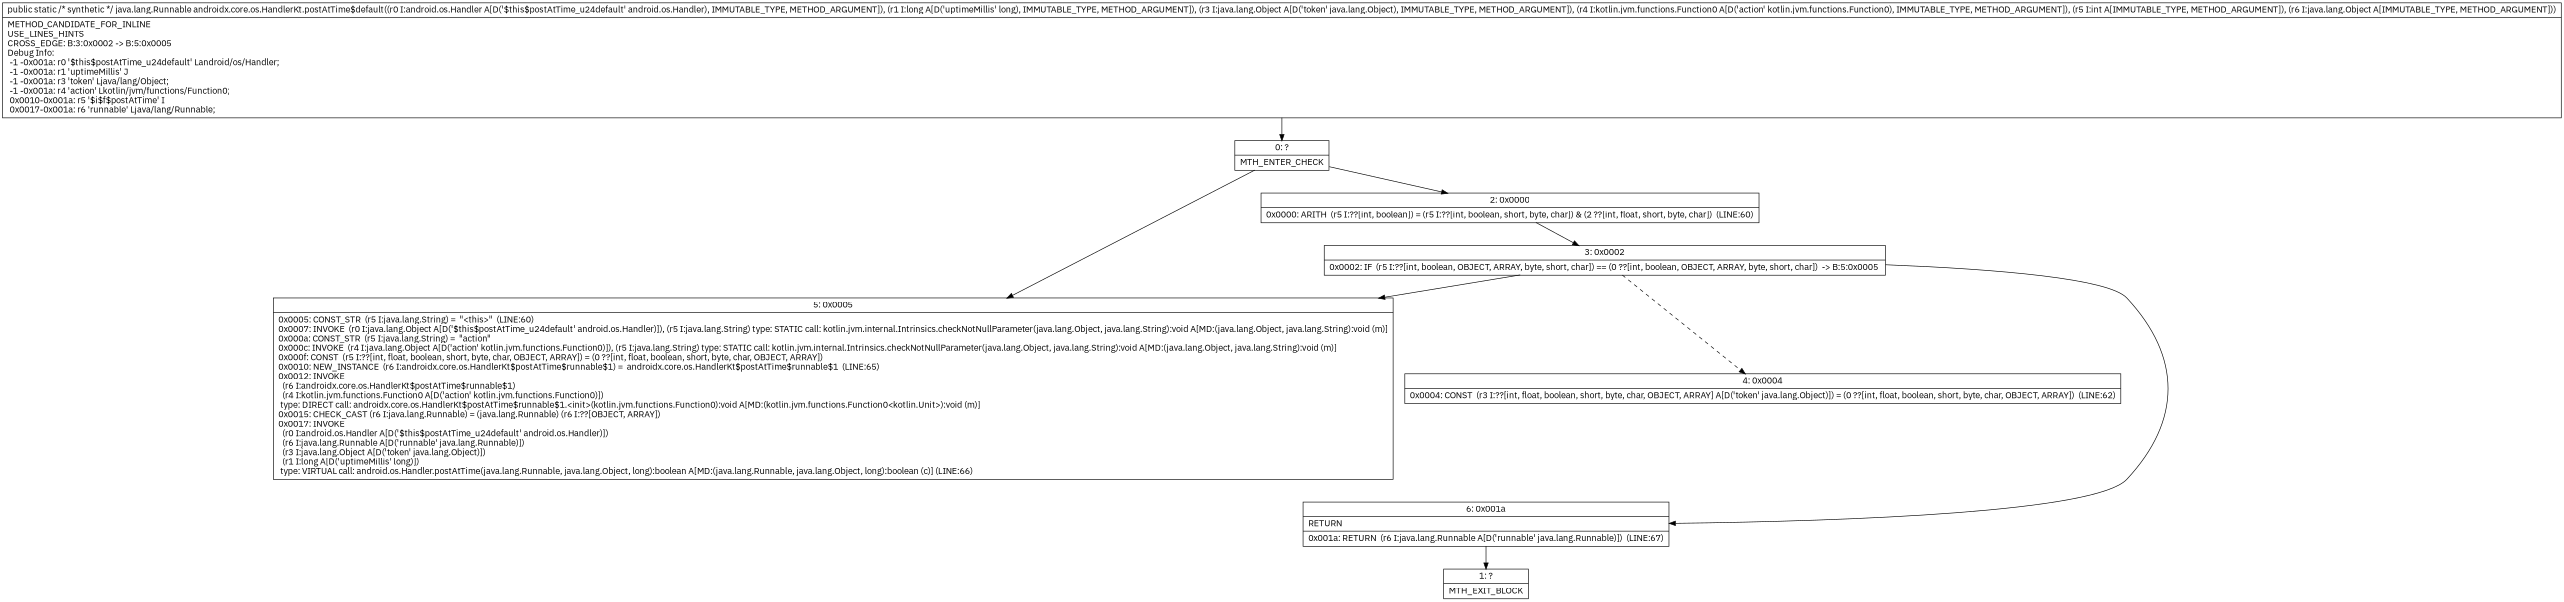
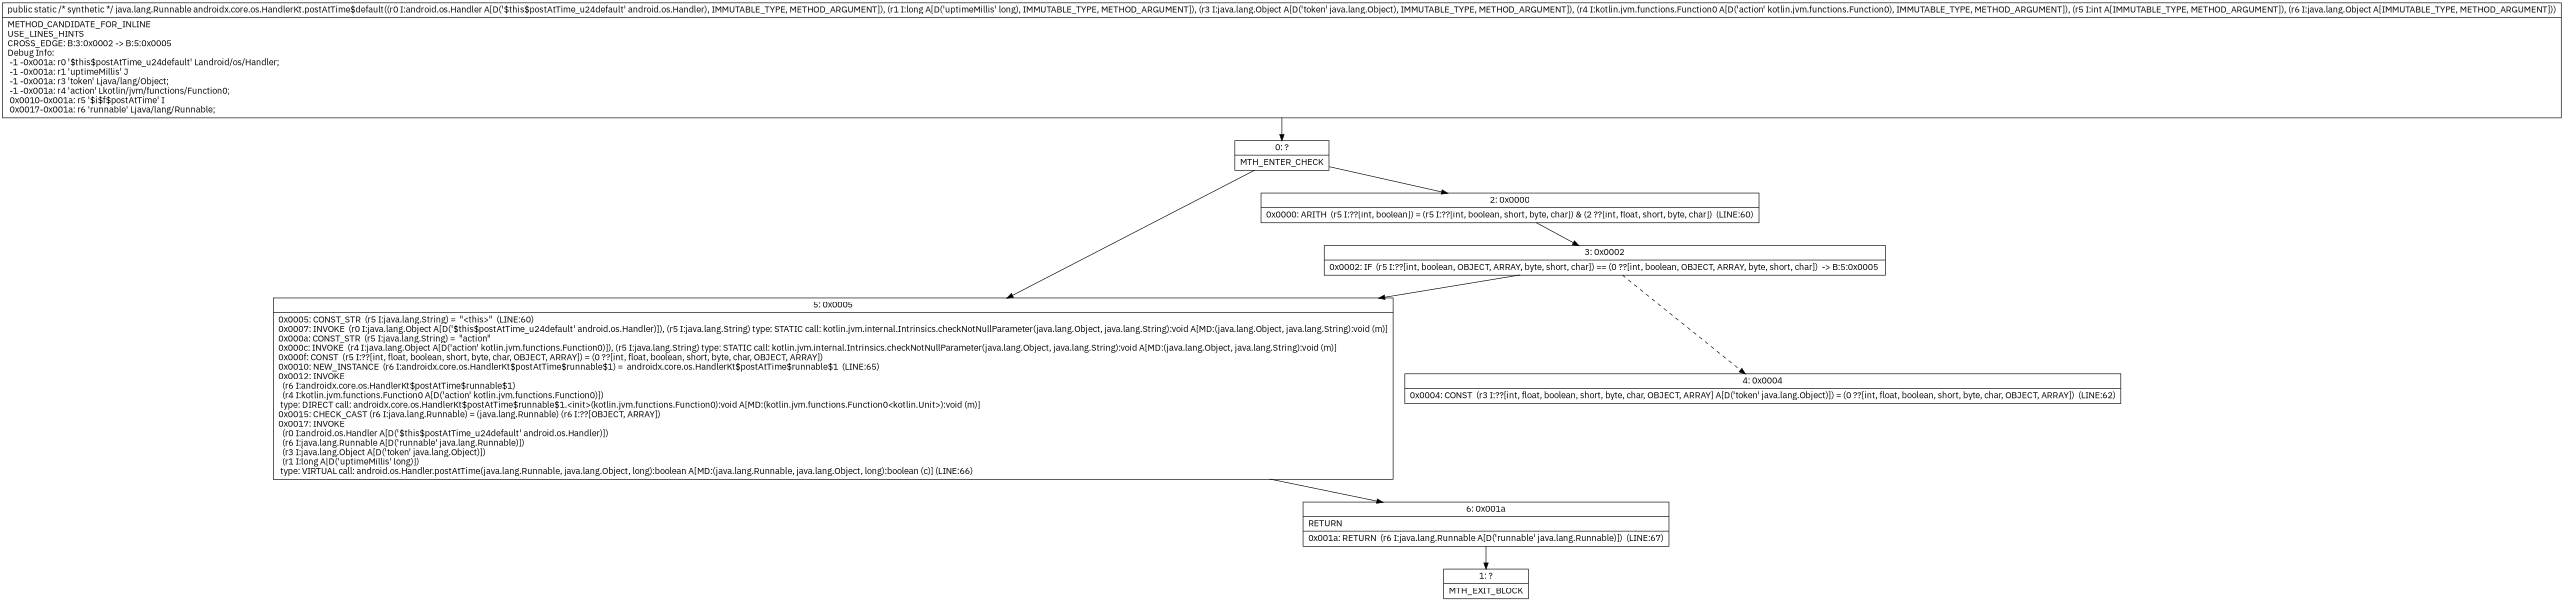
  digraph {
    fontname="IBM Plex Sans"
    node [fontname="IBM Plex Sans" shape=record]
    edge [fontname="IBM Plex Sans"]
    n1 [label="{0\:\ ?|MTH_ENTER_CHECK\l}"]
    n2 [label="{2\:\ 0x0000|0x0000: ARITH  (r5 I:??[int, boolean]) = (r5 I:??[int, boolean, short, byte, char]) & (2 ??[int, float, short, byte, char])  (LINE:60)\l}"]
    n3 [label="{5\:\ 0x0005|0x0005: CONST_STR  (r5 I:java.lang.String) =  \"\<this\>\"  (LINE:60)\l0x0007: INVOKE  (r0 I:java.lang.Object A[D('$this$postAtTime_u24default' android.os.Handler)]), (r5 I:java.lang.String) type: STATIC call: kotlin.jvm.internal.Intrinsics.checkNotNullParameter(java.lang.Object, java.lang.String):void A[MD:(java.lang.Object, java.lang.String):void (m)]\l0x000a: CONST_STR  (r5 I:java.lang.String) =  \"action\" \l0x000c: INVOKE  (r4 I:java.lang.Object A[D('action' kotlin.jvm.functions.Function0)]), (r5 I:java.lang.String) type: STATIC call: kotlin.jvm.internal.Intrinsics.checkNotNullParameter(java.lang.Object, java.lang.String):void A[MD:(java.lang.Object, java.lang.String):void (m)]\l0x000f: CONST  (r5 I:??[int, float, boolean, short, byte, char, OBJECT, ARRAY]) = (0 ??[int, float, boolean, short, byte, char, OBJECT, ARRAY]) \l0x0010: NEW_INSTANCE  (r6 I:androidx.core.os.HandlerKt$postAtTime$runnable$1) =  androidx.core.os.HandlerKt$postAtTime$runnable$1  (LINE:65)\l0x0012: INVOKE  \l  (r6 I:androidx.core.os.HandlerKt$postAtTime$runnable$1)\l  (r4 I:kotlin.jvm.functions.Function0 A[D('action' kotlin.jvm.functions.Function0)])\l type: DIRECT call: androidx.core.os.HandlerKt$postAtTime$runnable$1.\<init\>(kotlin.jvm.functions.Function0):void A[MD:(kotlin.jvm.functions.Function0\<kotlin.Unit\>):void (m)]\l0x0015: CHECK_CAST (r6 I:java.lang.Runnable) = (java.lang.Runnable) (r6 I:??[OBJECT, ARRAY]) \l0x0017: INVOKE  \l  (r0 I:android.os.Handler A[D('$this$postAtTime_u24default' android.os.Handler)])\l  (r6 I:java.lang.Runnable A[D('runnable' java.lang.Runnable)])\l  (r3 I:java.lang.Object A[D('token' java.lang.Object)])\l  (r1 I:long A[D('uptimeMillis' long)])\l type: VIRTUAL call: android.os.Handler.postAtTime(java.lang.Runnable, java.lang.Object, long):boolean A[MD:(java.lang.Runnable, java.lang.Object, long):boolean (c)] (LINE:66)\l}"]
    n4 [label="{3\:\ 0x0002|0x0002: IF  (r5 I:??[int, boolean, OBJECT, ARRAY, byte, short, char]) == (0 ??[int, boolean, OBJECT, ARRAY, byte, short, char])  \-\> B:5:0x0005 \l}"]
    n5 [label="{4\:\ 0x0004|0x0004: CONST  (r3 I:??[int, float, boolean, short, byte, char, OBJECT, ARRAY] A[D('token' java.lang.Object)]) = (0 ??[int, float, boolean, short, byte, char, OBJECT, ARRAY])  (LINE:62)\l}"]
    n6 [label="{6\:\ 0x001a|RETURN\l|0x001a: RETURN  (r6 I:java.lang.Runnable A[D('runnable' java.lang.Runnable)])  (LINE:67)\l}"]
    n7 [label="{1\:\ ?|MTH_EXIT_BLOCK\l}"]
    n8 [label="{public static \/* synthetic *\/ java.lang.Runnable androidx.core.os.HandlerKt.postAtTime$default((r0 I:android.os.Handler A[D('$this$postAtTime_u24default' android.os.Handler), IMMUTABLE_TYPE, METHOD_ARGUMENT]), (r1 I:long A[D('uptimeMillis' long), IMMUTABLE_TYPE, METHOD_ARGUMENT]), (r3 I:java.lang.Object A[D('token' java.lang.Object), IMMUTABLE_TYPE, METHOD_ARGUMENT]), (r4 I:kotlin.jvm.functions.Function0 A[D('action' kotlin.jvm.functions.Function0), IMMUTABLE_TYPE, METHOD_ARGUMENT]), (r5 I:int A[IMMUTABLE_TYPE, METHOD_ARGUMENT]), (r6 I:java.lang.Object A[IMMUTABLE_TYPE, METHOD_ARGUMENT]))  | METHOD_CANDIDATE_FOR_INLINE\lUSE_LINES_HINTS\lCROSS_EDGE: B:3:0x0002 \-\> B:5:0x0005\lDebug Info:\l  \-1 \-0x001a: r0 '$this$postAtTime_u24default' Landroid\/os\/Handler;\l  \-1 \-0x001a: r1 'uptimeMillis' J\l  \-1 \-0x001a: r3 'token' Ljava\/lang\/Object;\l  \-1 \-0x001a: r4 'action' Lkotlin\/jvm\/functions\/Function0;\l  0x0010\-0x001a: r5 '$i$f$postAtTime' I\l  0x0017\-0x001a: r6 'runnable' Ljava\/lang\/Runnable;\l}"]
    n1 -> n2
    n1 -> n3
    n2 -> n4
-   n4 -> n6
+   n3 -> n6
    n4 -> n3
    n4 -> n5 [style=dashed]
    n6 -> n7
    n8 -> n1
  }
